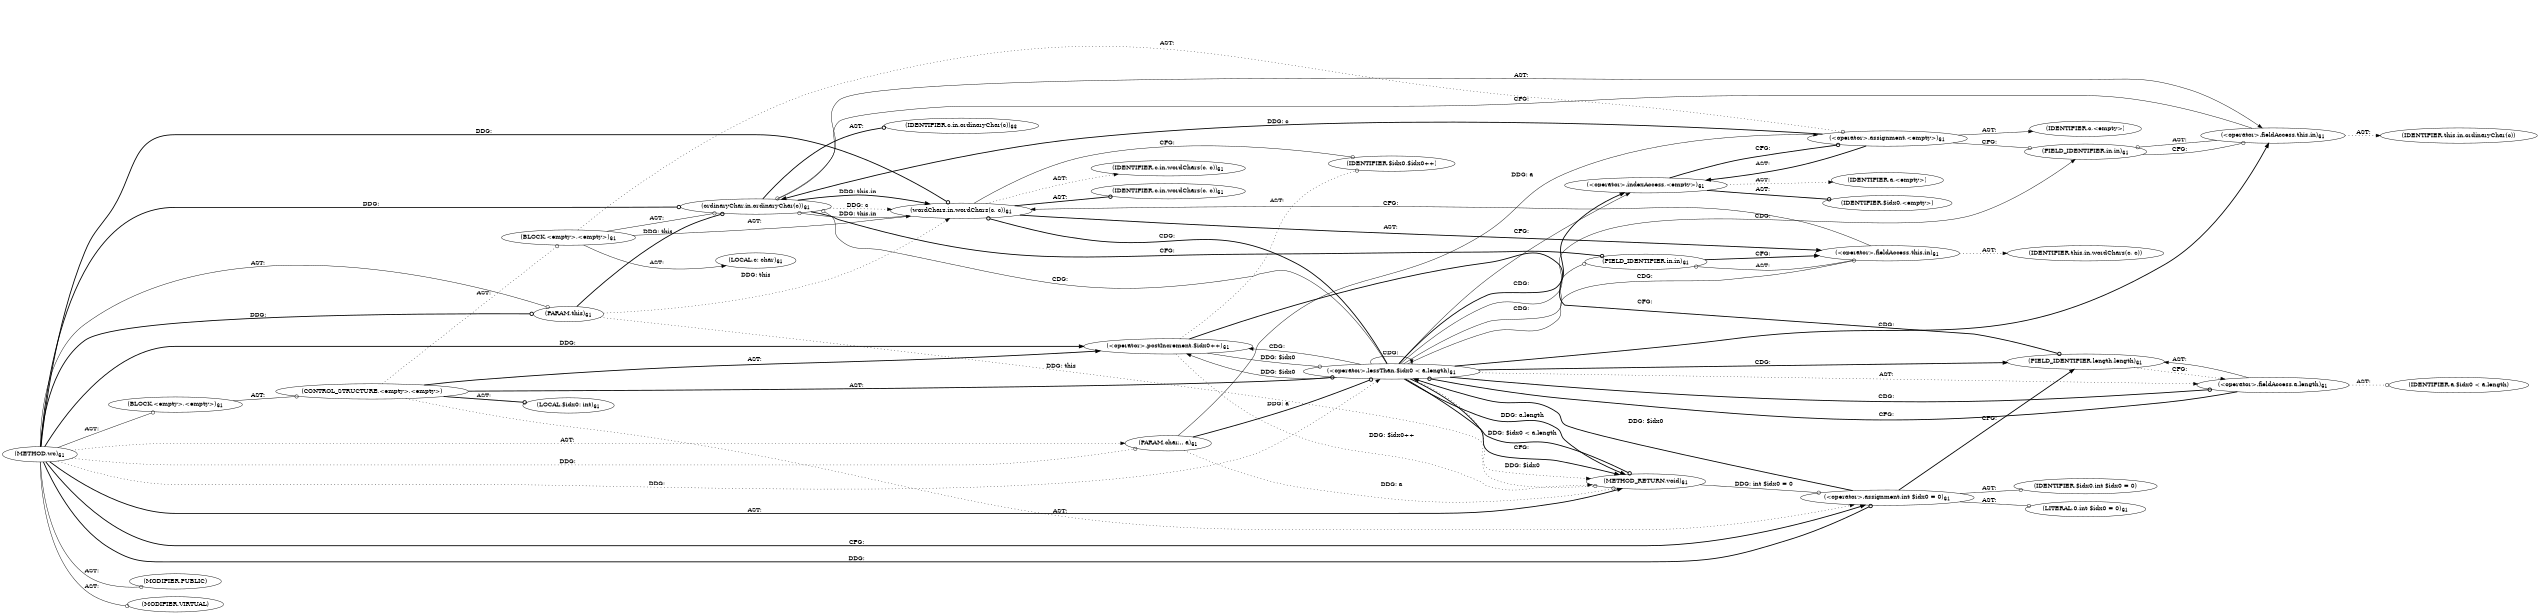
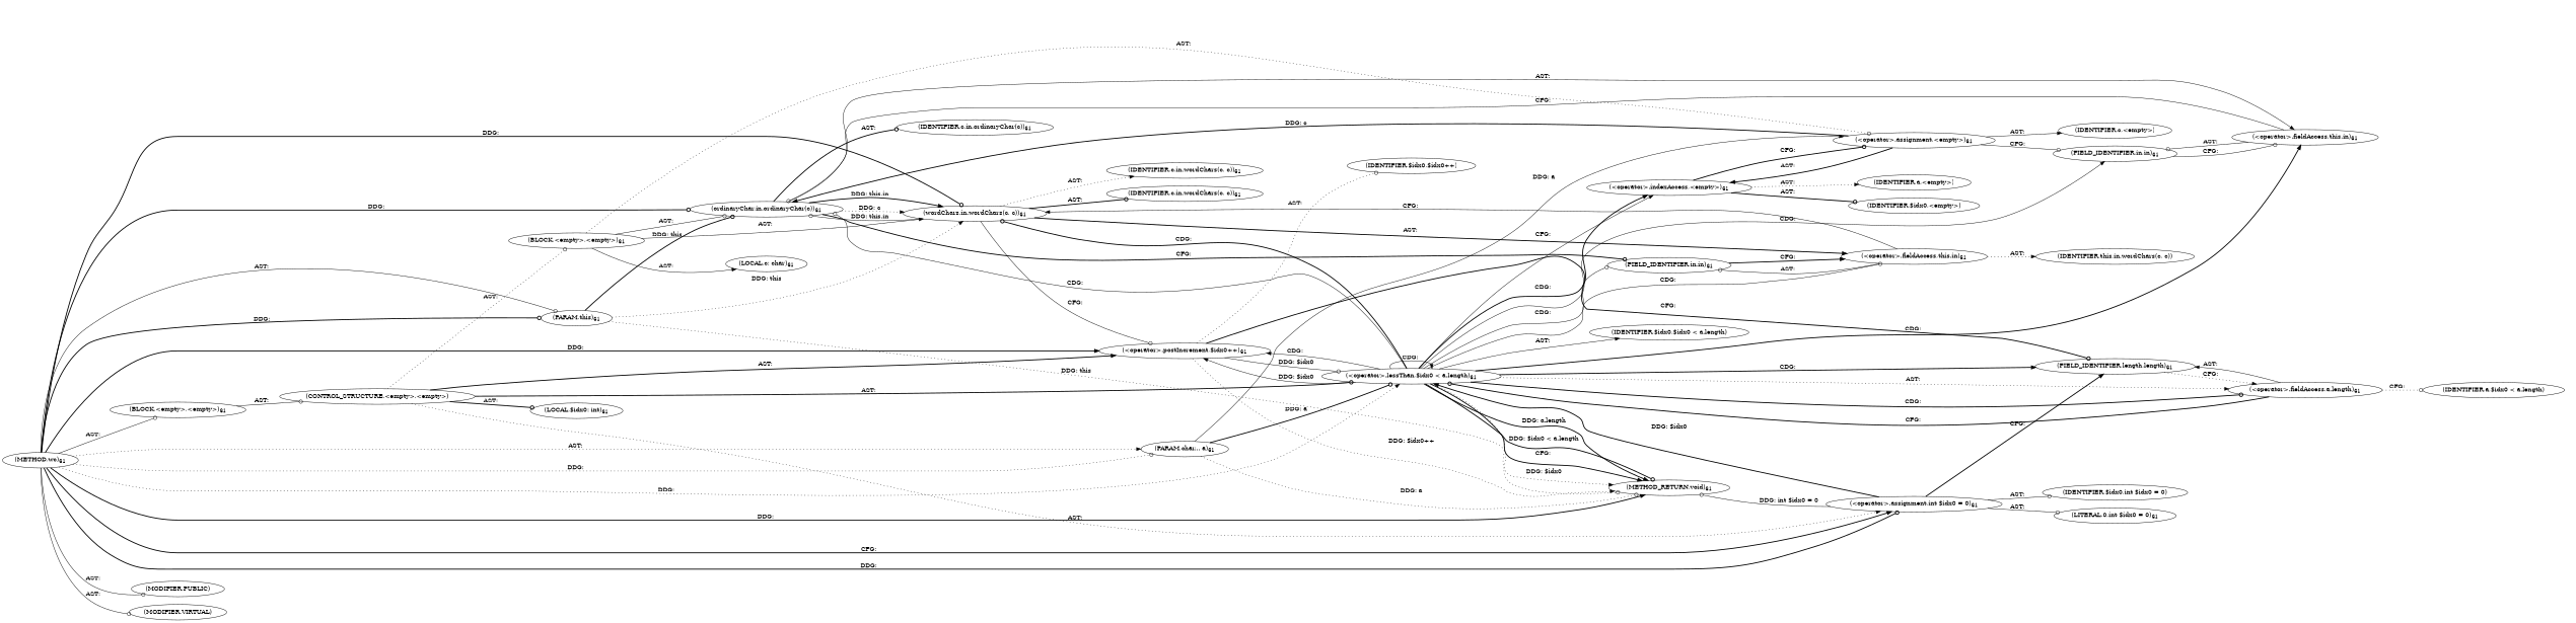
  digraph {
    rankdir=LR
    edge [arrowhead=odot style=bold]
    n1 [label=<(METHOD,wc)<SUB>61</SUB>>]
    n2 [label=<(PARAM,this)<SUB>61</SUB>>]
    n3 [label=<(PARAM,char... a)<SUB>61</SUB>>]
    n4 [label=<(BLOCK,&lt;empty&gt;,&lt;empty&gt;)<SUB>61</SUB>>]
    n5 [label=<(&lt;operator&gt;.assignment,int $idx0 = 0)<SUB>61</SUB>>]
    n6 [label=<(&lt;operator&gt;.lessThan,$idx0 &lt; a.length)<SUB>61</SUB>>]
    n7 [label=<(&lt;operator&gt;.postIncrement,$idx0++)<SUB>61</SUB>>]
    n8 [label=<(ordinaryChar,in.ordinaryChar(c))<SUB>61</SUB>>]
    n9 [label=<(wordChars,in.wordChars(c, c))<SUB>61</SUB>>]
    n10 [label=<(MODIFIER,PUBLIC)>]
    n11 [label=<(MODIFIER,VIRTUAL)>]
    n12 [label=<(METHOD_RETURN,void)<SUB>61</SUB>>]
    n13 [label=<(&lt;operator&gt;.assignment,&lt;empty&gt;)<SUB>61</SUB>>]
    n14 [label=<(CONTROL_STRUCTURE,&lt;empty&gt;,&lt;empty&gt;)>]
    n15 [label=<(IDENTIFIER,$idx0,int $idx0 = 0)>]
    n16 [label=<(LITERAL,0,int $idx0 = 0)<SUB>61</SUB>>]
    n17 [label=<(FIELD_IDENTIFIER,length,length)<SUB>61</SUB>>]
+   n18 [label=<(IDENTIFIER,$idx0,$idx0 &lt; a.length)>]
    n19 [label=<(&lt;operator&gt;.fieldAccess,a.length)<SUB>61</SUB>>]
    n20 [label=<(&lt;operator&gt;.indexAccess,&lt;empty&gt;)<SUB>61</SUB>>]
    n21 [label=<(&lt;operator&gt;.fieldAccess,this.in)<SUB>61</SUB>>]
    n22 [label=<(FIELD_IDENTIFIER,in,in)<SUB>61</SUB>>]
    n23 [label=<(&lt;operator&gt;.fieldAccess,this.in)<SUB>61</SUB>>]
    n24 [label=<(FIELD_IDENTIFIER,in,in)<SUB>61</SUB>>]
    n25 [label=<(IDENTIFIER,$idx0,$idx0++)>]
-   n26 [label=<(IDENTIFIER,c,in.ordinaryChar(c))<SUB>63</SUB>>]
+   n26 [label=<(IDENTIFIER,c,in.ordinaryChar(c))<SUB>61</SUB>>]
    n27 [label=<(IDENTIFIER,c,in.wordChars(c, c))<SUB>61</SUB>>]
    n28 [label=<(IDENTIFIER,c,in.wordChars(c, c))<SUB>61</SUB>>]
    n29 [label=<(IDENTIFIER,c,&lt;empty&gt;)>]
    n30 [label=<(LOCAL,$idx0: int)<SUB>61</SUB>>]
    n31 [label=<(BLOCK,&lt;empty&gt;,&lt;empty&gt;)<SUB>61</SUB>>]
    n32 [label=<(LOCAL,c: char)<SUB>61</SUB>>]
    n33 [label=<(IDENTIFIER,a,$idx0 &lt; a.length)>]
    n34 [label=<(IDENTIFIER,a,&lt;empty&gt;)>]
    n35 [label=<(IDENTIFIER,$idx0,&lt;empty&gt;)>]
-   n36 [label=<(IDENTIFIER,this,in.ordinaryChar(c))>]
    n37 [label=<(IDENTIFIER,this,in.wordChars(c, c))>]
    n1 -> n2 [label="AST: " style=solid]
    n1 -> n2 [label="DDG: "]
    n1 -> n3 [arrowhead=normal label="AST: " style=dotted]
    n1 -> n3 [label="DDG: " style=dotted]
    n1 -> n4 [label="AST: " style=solid]
    n1 -> n5 [arrowhead=normal label="CFG: "]
    n1 -> n5 [label="DDG: "]
    n1 -> n6 [arrowhead=normal label="DDG: " style=dotted]
    n1 -> n7 [arrowhead=normal label="DDG: "]
    n1 -> n8 [label="DDG: "]
    n1 -> n9 [label="DDG: "]
    n1 -> n10 [label="AST: " style=solid]
    n1 -> n11 [label="AST: " style=solid]
-   n1 -> n12 [arrowhead=normal label="AST: "]
+   n1 -> n12 [arrowhead=normal label="DDG: "]
    n2 -> n8 [label="DDG: this"]
    n2 -> n9 [arrowhead=normal label="DDG: this" style=dotted]
    n2 -> n12 [label="DDG: this" style=dotted]
    n3 -> n6 [label="DDG: a"]
    n3 -> n12 [label="DDG: a" style=dotted]
    n3 -> n13 [arrowhead=normal label="DDG: a" style=solid]
    n4 -> n14 [label="AST: " style=solid]
    n5 -> n6 [arrowhead=normal label="DDG: $idx0"]
-   n12 -> n5 [label="DDG: int $idx0 = 0" style=solid]
+   n5 -> n12 [label="DDG: int $idx0 = 0" style=solid]
    n5 -> n15 [label="AST: " style=solid]
    n5 -> n16 [label="AST: " style=solid]
    n5 -> n17 [arrowhead=normal label="CFG: "]
    n6 -> n6 [arrowhead=normal label="CDG: " style=solid]
    n6 -> n7 [arrowhead=normal label="DDG: $idx0" style=solid]
    n6 -> n7 [arrowhead=normal label="CDG: " style=solid]
    n6 -> n8 [label="CDG: " style=solid]
    n6 -> n9 [label="CDG: "]
    n6 -> n12 [arrowhead=normal label="CFG: "]
    n6 -> n12 [arrowhead=normal label="DDG: $idx0" style=dotted]
    n6 -> n12 [arrowhead=normal label="DDG: a.length"]
    n6 -> n12 [label="DDG: $idx0 &lt; a.length"]
    n6 -> n17 [arrowhead=normal label="CDG: "]
+   n6 -> n18 [arrowhead=normal label="AST: " style=solid]
    n6 -> n19 [arrowhead=normal label="AST: " style=dotted]
    n6 -> n19 [label="CDG: "]
    n6 -> n20 [arrowhead=normal label="CFG: " style=solid]
    n6 -> n20 [arrowhead=normal label="CDG: "]
    n6 -> n21 [arrowhead=normal label="CDG: "]
    n6 -> n22 [arrowhead=normal label="CDG: " style=solid]
    n6 -> n23 [label="CDG: " style=solid]
    n6 -> n24 [label="CDG: " style=solid]
    n7 -> n6 [label="DDG: $idx0" style=solid]
    n7 -> n12 [arrowhead=normal label="DDG: $idx0++" style=dotted]
    n7 -> n17 [label="CFG: "]
    n7 -> n25 [label="AST: " style=dotted]
    n8 -> n9 [arrowhead=normal label="DDG: this.in"]
    n8 -> n9 [arrowhead=normal label="DDG: c" style=dotted]
    n8 -> n21 [arrowhead=normal label="AST: " style=solid]
    n8 -> n24 [label="CFG: "]
    n8 -> n26 [label="AST: "]
-   n9 -> n25 [label="CFG: " style=solid]
+   n9 -> n7 [label="CFG: " style=solid]
    n9 -> n8 [label="DDG: this.in" style=solid]
    n9 -> n23 [arrowhead=normal label="AST: "]
    n9 -> n27 [label="AST: "]
    n9 -> n28 [arrowhead=normal label="AST: " style=dotted]
    n13 -> n8 [arrowhead=normal label="DDG: c"]
    n13 -> n20 [arrowhead=normal label="AST: "]
    n13 -> n22 [label="CFG: " style=solid]
    n13 -> n29 [arrowhead=normal label="AST: " style=solid]
    n14 -> n5 [arrowhead=normal label="AST: " style=dotted]
    n14 -> n6 [label="AST: "]
    n14 -> n7 [arrowhead=normal label="AST: "]
    n14 -> n30 [label="AST: "]
    n14 -> n31 [label="AST: " style=dotted]
    n17 -> n19 [arrowhead=normal label="CFG: " style=dotted]
    n19 -> n6 [label="CFG: "]
    n19 -> n17 [arrowhead=normal label="AST: " style=solid]
-   n19 -> n33 [label="AST: " style=dotted]
+   n19 -> n33 [label="CFG: " style=dotted]
    n20 -> n13 [label="CFG: "]
    n20 -> n34 [arrowhead=normal label="AST: " style=dotted]
    n20 -> n35 [label="AST: "]
    n21 -> n8 [label="CFG: " style=solid]
    n21 -> n22 [label="AST: " style=solid]
-   n21 -> n36 [arrowhead=normal label="AST: " style=dotted]
    n22 -> n21 [label="CFG: " style=solid]
    n23 -> n9 [arrowhead=normal label="CFG: " style=solid]
    n23 -> n24 [label="AST: " style=solid]
    n23 -> n37 [arrowhead=normal label="AST: " style=dotted]
    n24 -> n23 [arrowhead=normal label="CFG: "]
    n31 -> n8 [label="AST: " style=solid]
    n31 -> n9 [arrowhead=normal label="AST: " style=solid]
    n31 -> n13 [label="AST: " style=dotted]
    n31 -> n32 [arrowhead=normal label="AST: " style=solid]
  }
